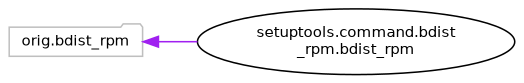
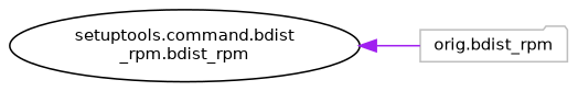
  digraph {
    rankdir=LR
    node [fillcolor=white fontname=Helvetica fontsize=10 style=filled]
    n1 [color=grey75 height=0.2 label="orig.bdist_rpm" shape=folder width=0.4]
    n2 [color=black height=0.2 label="setuptools.command.bdist\l_rpm.bdist_rpm" shape=ellipse width=0.4]
-   n1 -> n2 [color=purple dir=back fontname=Helvetica fontsize=10 labelfontname=Helvetica labelfontsize=10 style=solid]
+   n2 -> n1 [color=purple dir=back fontname=Helvetica fontsize=10 labelfontname=Helvetica labelfontsize=10 style=solid]
  }
